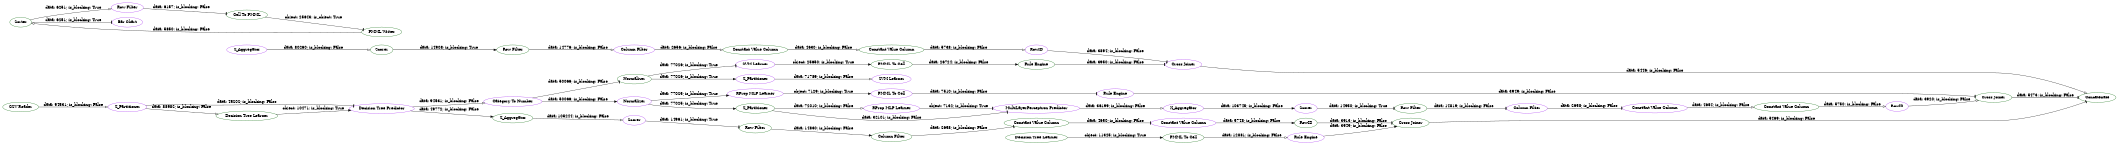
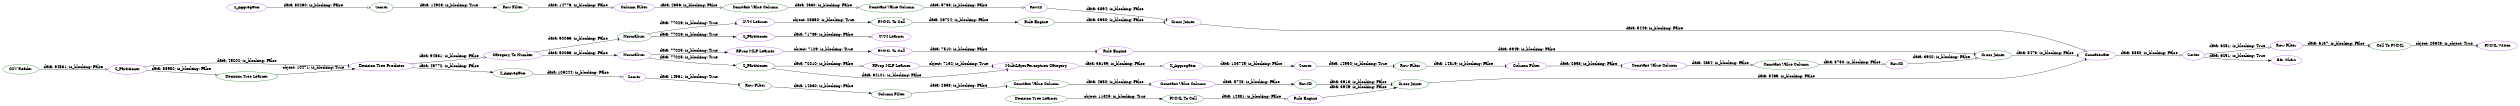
  digraph {
    rankdir=LR
    node [color=purple]
    edge [arrowhead=tee]
    n1 [color=darkgreen label="PMML To Cell"]
    n2 [label="Rule Engine"]
    n3 [color=darkgreen label="Cross Joiner"]
    n4 [label="Cross Joiner"]
-   n5 [color=darkgreen label=Concatenate]
-   n6 [color=darkgreen label=Sorter]
+   n5 [label=Concatenate]
+   n6 [label=Sorter]
    n7 [color=darkgreen label="Constant Value Column"]
    n8 [label="Constant Value Column"]
    n9 [color=darkgreen label=RowID]
    n10 [color=darkgreen label="Decision Tree Learner"]
    n11 [label="Row Filter"]
    n12 [label="Bar Chart"]
    n13 [label=X_Aggregator]
    n14 [color=darkgreen label=Scorer]
    n15 [label="PMML To Cell"]
    n16 [label="Rule Engine"]
    n17 [color=darkgreen label="Cross Joiner"]
    n18 [color=darkgreen label="Rule Engine"]
    n19 [label="SVM Learner"]
    n20 [color=darkgreen label="PMML To Cell"]
    n21 [color=darkgreen label="Cell To PMML"]
-   n22 [color=darkgreen label="PMML Writer"]
+   n22 [label="PMML Writer"]
    n23 [color=darkgreen label="Column Filter"]
    n24 [label=Scorer]
    n25 [color=darkgreen label="Row Filter"]
    n26 [label="Column Filter"]
    n27 [label=X_Partitioner]
    n28 [label="SVM Learner"]
    n29 [label=X_Partitioner]
    n30 [label="Decision Tree Predictor"]
    n31 [color=darkgreen label="Decision Tree Learner"]
    n32 [label="Category To Number"]
    n33 [color=darkgreen label=X_Aggregator]
    n34 [label=Normalizer]
    n35 [label="RProp MLP Learner"]
    n36 [color=darkgreen label=X_Partitioner]
    n37 [label="RProp MLP Learner"]
-   n38 [label="MultiLayerPerceptron Predictor"]
+   n38 [label="MultiLayerPerceptron Category"]
    n39 [color=darkgreen label="CSV Reader"]
    n40 [color=darkgreen label=Normalizer]
    n41 [color=darkgreen label="Row Filter"]
    n42 [label="Constant Value Column"]
    n43 [color=darkgreen label="Constant Value Column"]
    n44 [label=RowID]
    n45 [label="Column Filter"]
    n46 [color=darkgreen label="Constant Value Column"]
    n47 [color=darkgreen label="Constant Value Column"]
    n48 [label=Scorer]
    n49 [color=darkgreen label="Row Filter"]
    n50 [label=X_Aggregator]
    n51 [label=RowID]
    n1 -> n2 [arrowhead=onormal label="data: 12881; is_blocking: False"]
    n2 -> n3 [arrowhead=normal label="data: 3949; is_blocking: False"]
    n3 -> n5 [label="data: 5469; is_blocking: False"]
    n4 -> n5 [arrowhead=onormal label="data: 5446; is_blocking: False"]
-   n22 -> n6 [arrowhead=onormal label="data: 5850; is_blocking: False"]
+   n5 -> n6 [arrowhead=onormal label="data: 5850; is_blocking: False"]
    n6 -> n11 [arrowhead=onormal label="data: 6251; is_blocking: True"]
-   n6 -> n12 [label="data: 6251; is_blocking: True"]
+   n6 -> n12 [arrowhead=normal label="data: 6251; is_blocking: True"]
    n7 -> n8 [label="data: 4650; is_blocking: False"]
    n8 -> n9 [arrowhead=normal label="data: 5748; is_blocking: False"]
    n9 -> n3 [label="data: 3913; is_blocking: False"]
    n10 -> n1 [arrowhead=normal label="object: 11325; is_blocking: True"]
    n11 -> n21 [label="data: 6157; is_blocking: False"]
    n13 -> n14 [arrowhead=onormal label="data: 80260; is_blocking: False"]
    n14 -> n41 [arrowhead=normal label="data: 14908; is_blocking: True"]
    n15 -> n16 [label="data: 7510; is_blocking: False"]
    n16 -> n17 [label="data: 3949; is_blocking: False"]
    n17 -> n5 [label="data: 5473; is_blocking: False"]
    n18 -> n4 [label="data: 3950; is_blocking: False"]
    n19 -> n20 [arrowhead=normal label="object: 25650; is_blocking: True"]
    n20 -> n18 [arrowhead=normal label="data: 26724; is_blocking: False"]
    n21 -> n22 [label="object: 25643; is_object: True"]
    n23 -> n7 [label="data: 2658; is_blocking: False"]
    n24 -> n25 [label="data: 14950; is_blocking: True"]
    n25 -> n26 [label="data: 14819; is_blocking: False"]
    n26 -> n42 [label="data: 2658; is_blocking: False"]
    n27 -> n28 [arrowhead=onormal label="data: 71789; is_blocking: False"]
    n29 -> n30 [label="data: 45202; is_blocking: False"]
    n29 -> n31 [arrowhead=onormal label="data: 88982; is_blocking: False"]
    n30 -> n32 [arrowhead=onormal label="data: 94531; is_blocking: False"]
    n30 -> n33 [arrowhead=normal label="data: 49772; is_blocking: False"]
    n31 -> n30 [arrowhead=normal label="object: 10471; is_blocking: True"]
    n32 -> n34 [arrowhead=normal label="data: 50066; is_blocking: False"]
    n32 -> n40 [label="data: 50066; is_blocking: False"]
    n33 -> n48 [arrowhead=onormal label="data: 105244; is_blocking: False"]
    n34 -> n35 [arrowhead=normal label="data: 77025; is_blocking: True"]
    n34 -> n36 [arrowhead=normal label="data: 77025; is_blocking: True"]
    n35 -> n15 [arrowhead=normal label="object: 7129; is_blocking: True"]
    n36 -> n37 [arrowhead=onormal label="data: 72010; is_blocking: False"]
    n36 -> n38 [label="data: 32101; is_blocking: False"]
    n37 -> n38 [label="object: 7132; is_blocking: True"]
    n38 -> n50 [arrowhead=onormal label="data: 36199; is_blocking: False"]
    n39 -> n29 [arrowhead=onormal label="data: 94531; is_blocking: False"]
    n40 -> n19 [label="data: 77026; is_blocking: True"]
    n40 -> n27 [arrowhead=normal label="data: 77026; is_blocking: True"]
    n41 -> n45 [arrowhead=onormal label="data: 14776; is_blocking: False"]
    n42 -> n43 [arrowhead=onormal label="data: 4654; is_blocking: False"]
    n43 -> n44 [arrowhead=onormal label="data: 5750; is_blocking: False"]
    n44 -> n17 [arrowhead=onormal label="data: 3920; is_blocking: False"]
    n45 -> n46 [arrowhead=onormal label="data: 2656; is_blocking: False"]
    n46 -> n47 [arrowhead=onormal label="data: 4630; is_blocking: False"]
    n47 -> n51 [arrowhead=onormal label="data: 5738; is_blocking: False"]
    n48 -> n49 [label="data: 14961; is_blocking: True"]
    n49 -> n23 [arrowhead=normal label="data: 14830; is_blocking: False"]
    n50 -> n24 [arrowhead=normal label="data: 103745; is_blocking: False"]
    n51 -> n4 [label="data: 3894; is_blocking: False"]
  }
